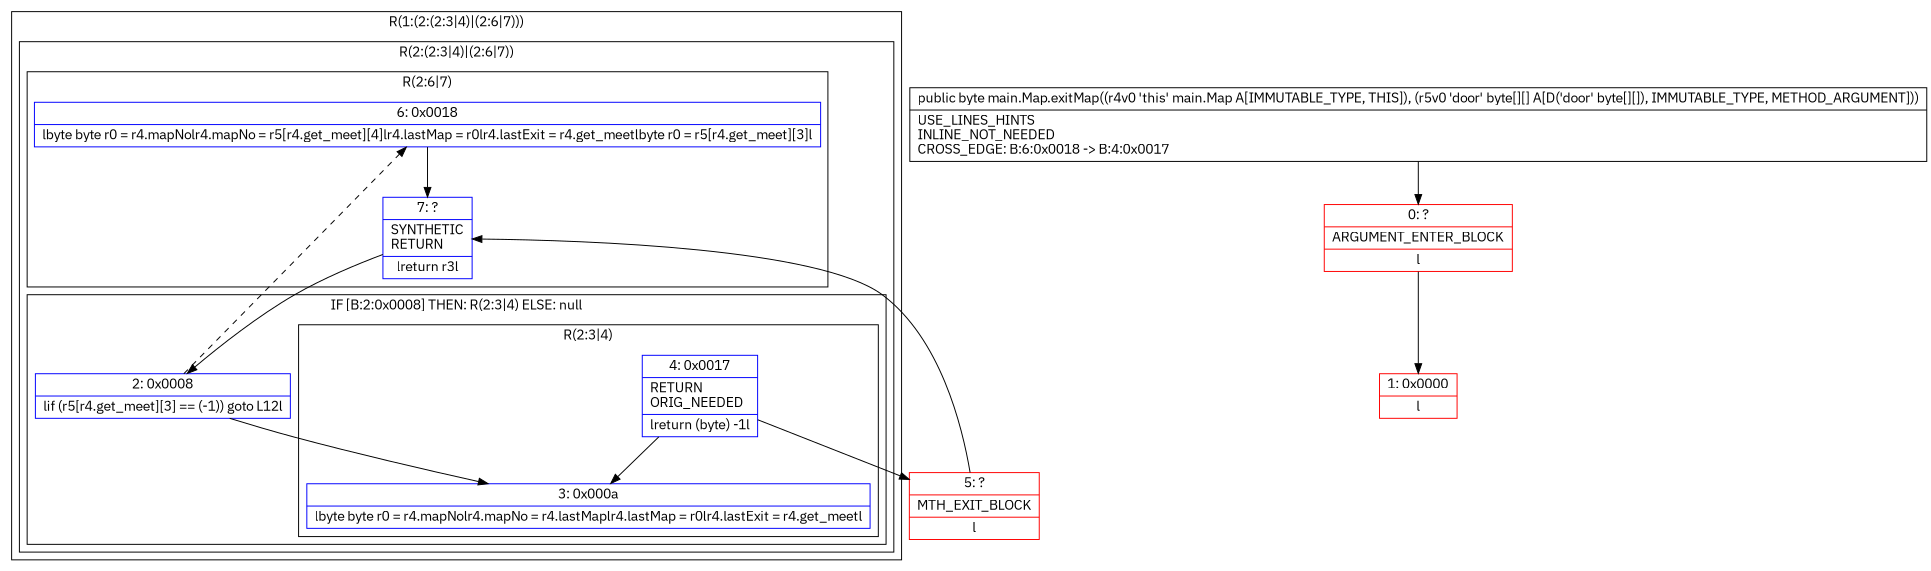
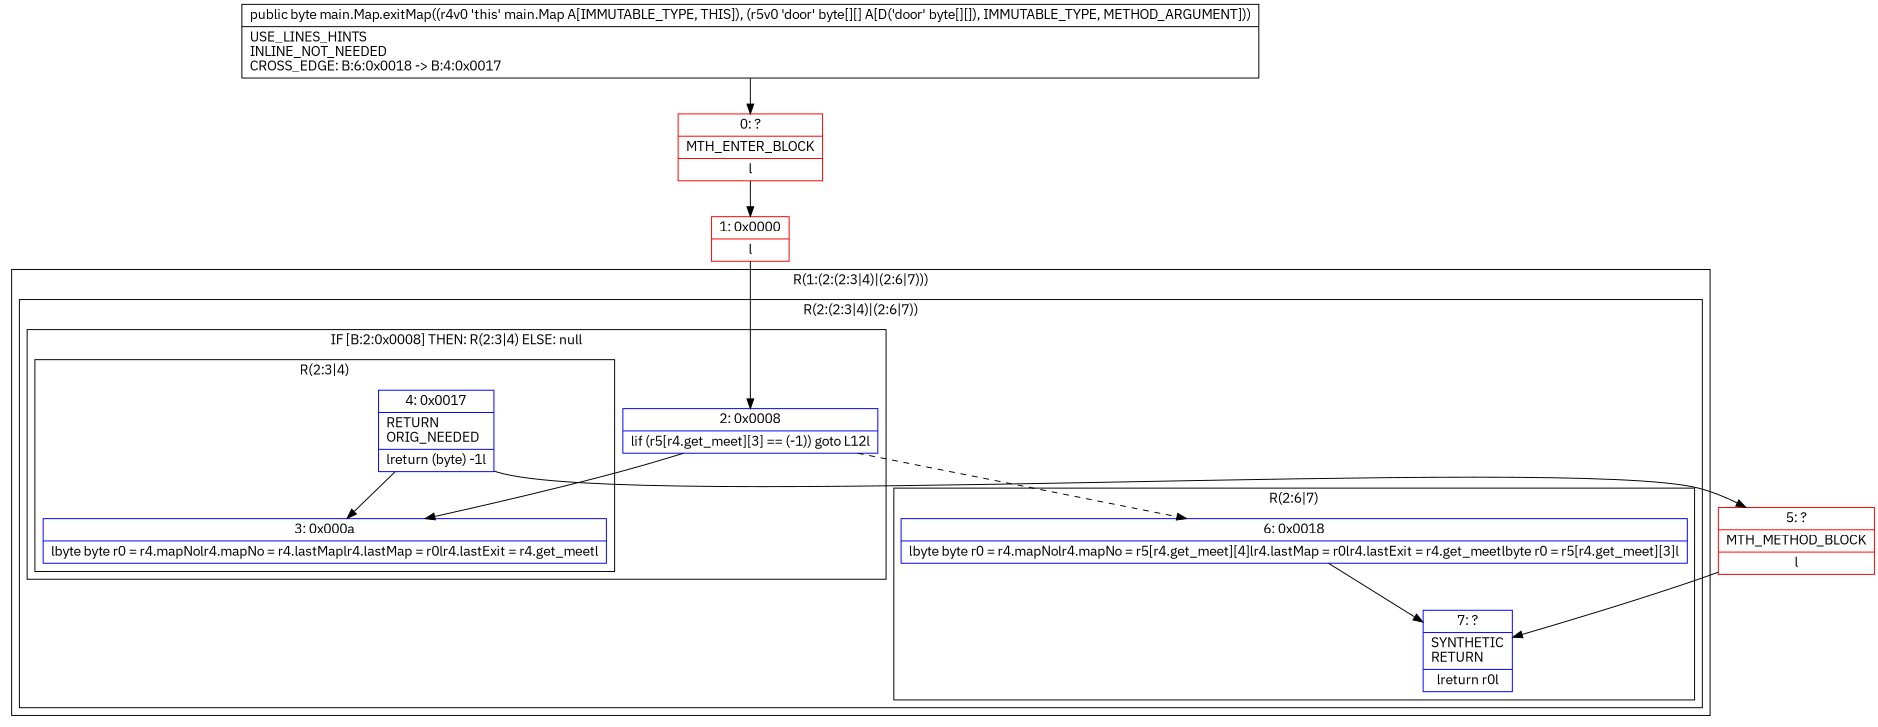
  digraph {
    fontname="IBM Plex Sans"
    node [color=blue fontname="IBM Plex Sans" shape=record]
    edge [fontname="IBM Plex Sans"]
    n1 [label="{3\:\ 0x000a|lbyte byte r0 = r4.mapNolr4.mapNo = r4.lastMaplr4.lastMap = r0lr4.lastExit = r4.get_meetl}"]
    n2 [label="{4\:\ 0x0017|RETURN\lORIG_NEEDED\l|lreturn (byte) \-1l}"]
    n3 [label="{2\:\ 0x0008|lif (r5[r4.get_meet][3] == (\-1)) goto L12l}"]
    n4 [label="{6\:\ 0x0018|lbyte byte r0 = r4.mapNolr4.mapNo = r5[r4.get_meet][4]lr4.lastMap = r0lr4.lastExit = r4.get_meetlbyte r0 = r5[r4.get_meet][3]l}"]
-   n5 [label="{7\:\ ?|SYNTHETIC\lRETURN\l|lreturn r3l}"]
-   n6 [color=red label="{5\:\ ?|MTH_EXIT_BLOCK\l|l}"]
-   n7 [color=red label="{0\:\ ?|ARGUMENT_ENTER_BLOCK\l|l}"]
+   n5 [label="{7\:\ ?|SYNTHETIC\lRETURN\l|lreturn r0l}"]
+   n6 [color=red label="{5\:\ ?|MTH_METHOD_BLOCK\l|l}"]
+   n7 [color=red label="{0\:\ ?|MTH_ENTER_BLOCK\l|l}"]
    n8 [color=red label="{1\:\ 0x0000|l}"]
    n9 [label="{public byte main.Map.exitMap((r4v0 'this' main.Map A[IMMUTABLE_TYPE, THIS]), (r5v0 'door' byte[][] A[D('door' byte[][]), IMMUTABLE_TYPE, METHOD_ARGUMENT]))  | USE_LINES_HINTS\lINLINE_NOT_NEEDED\lCROSS_EDGE: B:6:0x0018 \-\> B:4:0x0017\l}" color=""]
    subgraph cluster_1 {
      label="R(1:(2:(2:3|4)|(2:6|7)))"
      subgraph cluster_2 {
        label="R(2:(2:3|4)|(2:6|7))"
        subgraph cluster_3 {
          label="IF [B:2:0x0008] THEN: R(2:3|4) ELSE: null"
          n3
          subgraph cluster_4 {
            label="R(2:3|4)"
            n1
            n2
          }
        }
        subgraph cluster_5 {
          label="R(2:6|7)"
          n4
          n5
        }
      }
    }
    n2 -> n1
    n2 -> n6
    n3 -> n1
    n3 -> n4 [style=dashed]
    n4 -> n5
    n6 -> n5
    n7 -> n8
-   n5 -> n3
+   n8 -> n3
    n9 -> n7
  }
